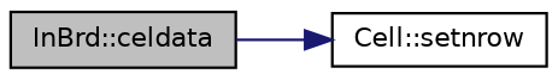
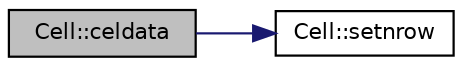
  digraph {
    rankdir=LR
    node [color=black fontname=Helvetica fontsize=10 shape=record style=filled]
-   n1 [fillcolor=grey75 fontcolor=black height=0.2 label="InBrd::celdata" width=0.4]
+   n1 [fillcolor=grey75 fontcolor=black height=0.2 label="Cell::celdata" width=0.4]
    n2 [fillcolor=white height=0.2 label="Cell::setnrow" width=0.4]
    n1 -> n2 [color=midnightblue fontname=Helvetica fontsize=10 labelfontname=Helvetica labelfontsize=10 style=solid]
  }
